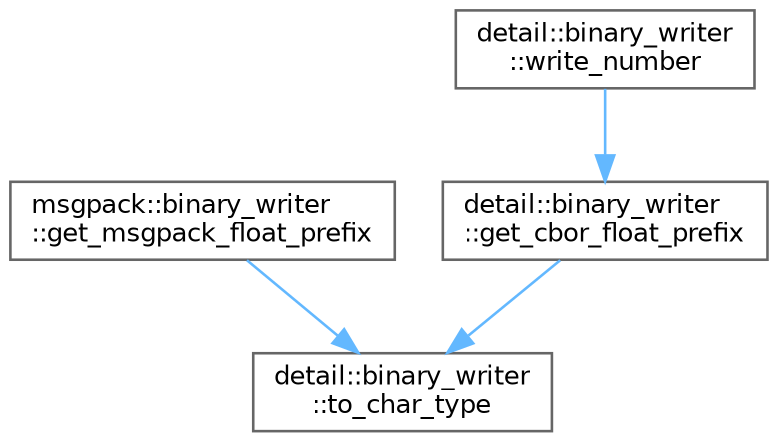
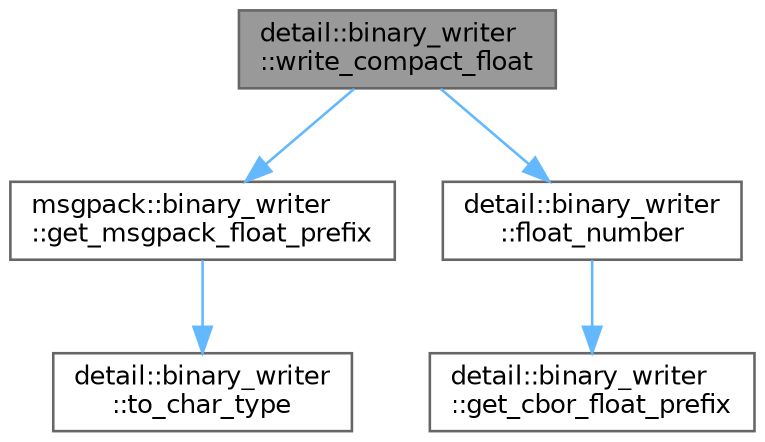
  digraph {
    rankdir=TB
    node [color=grey40 fillcolor=white fontname=Helvetica fontsize=10 shape=box style=filled]
    edge [color=steelblue1 fontname=Helvetica fontsize=10 labelfontname=Helvetica labelfontsize=10 style=solid]
+   n1 [color=gray40 fillcolor=grey60 fontcolor=black height=0.2 label="detail::binary_writer\l::write_compact_float" width=0.4]
    n2 [height=0.2 label="msgpack::binary_writer\l::get_msgpack_float_prefix" width=0.4]
-   n3 [height=0.2 label="detail::binary_writer\l::write_number" width=0.4]
+   n3 [height=0.2 label="detail::binary_writer\l::float_number" width=0.4]
    n4 [height=0.2 label="detail::binary_writer\l::get_cbor_float_prefix" width=0.4]
    n5 [height=0.2 label="detail::binary_writer\l::to_char_type" width=0.4]
+   n1 -> n2
+   n1 -> n3
    n2 -> n5
    n3 -> n4
-   n4 -> n5
  }
